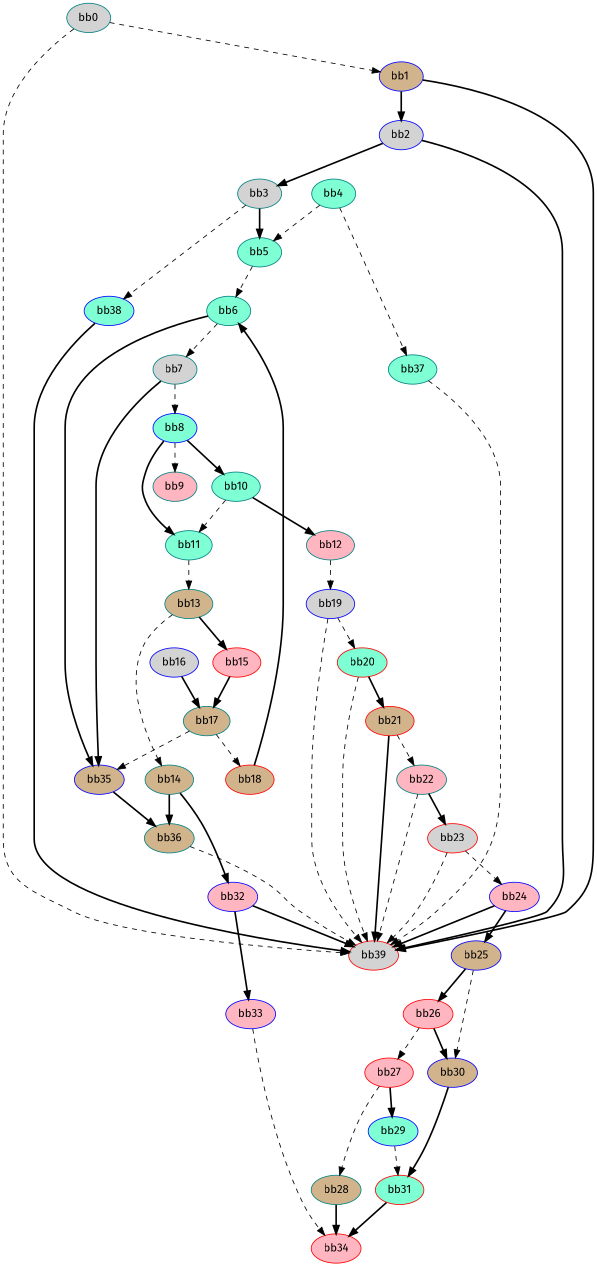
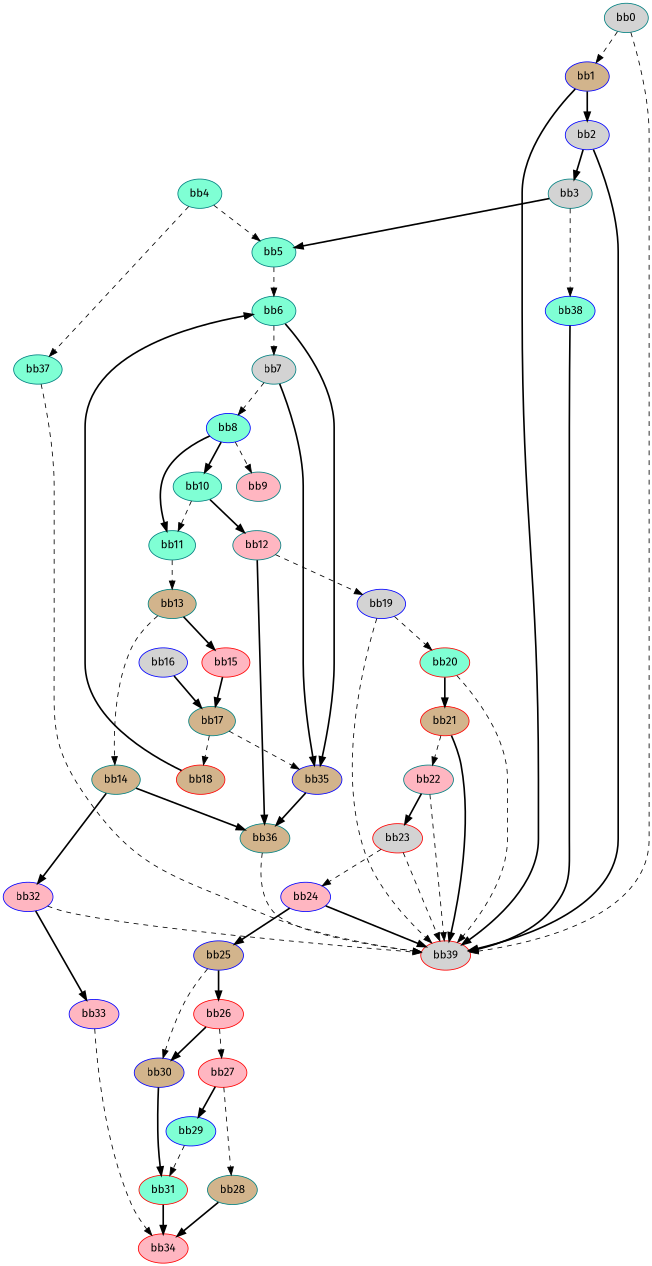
  digraph {
    fontname="Fira Sans"
    node [color=teal fillcolor=tan fontname="Fira Sans" style=filled]
    edge [fontname="Fira Sans" style=bold]
    n1 [fillcolor=lightgrey label="bb0\l"]
    n2 [color=blue label="bb1\l"]
    n3 [color=red fillcolor=lightgrey label="bb39\l"]
    n4 [color=blue fillcolor=lightgrey label="bb2\l"]
    n5 [fillcolor=lightgrey label="bb3\l"]
    n6 [color=blue fillcolor=aquamarine label="bb38\l"]
    n7 [fillcolor=aquamarine label="bb5\l"]
    n8 [fillcolor=aquamarine label="bb4\l"]
    n9 [fillcolor=aquamarine label="bb37\l"]
    n10 [fillcolor=aquamarine label="bb6\l"]
    n11 [fillcolor=lightgrey label="bb7\l"]
    n12 [color=blue label="bb35\l"]
    n13 [color=blue fillcolor=aquamarine label="bb8\l"]
    n14 [label="bb36\l"]
    n15 [fillcolor=lightpink label="bb9\l"]
    n16 [fillcolor=aquamarine label="bb10\l"]
    n17 [fillcolor=aquamarine label="bb11\l"]
    n18 [fillcolor=lightpink label="bb12\l"]
    n19 [label="bb13\l"]
    n20 [color=blue fillcolor=lightgrey label="bb19\l"]
    n21 [label="bb14\l"]
    n22 [color=red fillcolor=lightpink label="bb15\l"]
    n23 [color=blue fillcolor=lightgrey label="bb16\l"]
    n24 [label="bb17\l"]
    n25 [color=red fillcolor=aquamarine label="bb20\l"]
    n26 [color=blue fillcolor=lightpink label="bb32\l"]
    n27 [color=blue fillcolor=lightpink label="bb33\l"]
    n28 [color=red label="bb18\l"]
    n29 [color=red label="bb21\l"]
    n30 [fillcolor=lightpink label="bb22\l"]
    n31 [color=red fillcolor=lightgrey label="bb23\l"]
    n32 [color=blue fillcolor=lightpink label="bb24\l"]
    n33 [color=blue label="bb25\l"]
    n34 [color=red fillcolor=lightpink label="bb26\l"]
    n35 [color=blue label="bb30\l"]
    n36 [color=red fillcolor=lightpink label="bb27\l"]
    n37 [color=red fillcolor=aquamarine label="bb31\l"]
    n38 [label="bb28\l"]
    n39 [color=blue fillcolor=aquamarine label="bb29\l"]
    n40 [color=red fillcolor=lightpink label="bb34\l"]
    n1 -> n2 [style=dashed]
    n1 -> n3 [style=dashed]
    n2 -> n3
    n2 -> n4
    n4 -> n3
    n4 -> n5
    n5 -> n6 [style=dashed]
    n5 -> n7
    n6 -> n3
    n7 -> n10 [style=dashed]
    n8 -> n7 [style=dashed]
    n8 -> n9 [style=dashed]
    n9 -> n3 [style=dashed]
    n10 -> n11 [style=dashed]
    n10 -> n12
    n11 -> n12
    n11 -> n13 [style=dashed]
    n12 -> n14
    n13 -> n15 [style=dashed]
    n13 -> n16
    n13 -> n17
    n14 -> n3 [style=dashed]
    n16 -> n17 [style=dashed]
    n16 -> n18
    n17 -> n19 [style=dashed]
+   n18 -> n14
    n18 -> n20 [style=dashed]
    n19 -> n21 [style=dashed]
    n19 -> n22
    n20 -> n3 [style=dashed]
    n20 -> n25 [style=dashed]
    n21 -> n14
    n21 -> n26
    n22 -> n24
    n23 -> n24
    n24 -> n12 [style=dashed]
    n24 -> n28 [style=dashed]
    n25 -> n3 [style=dashed]
    n25 -> n29
-   n26 -> n3
+   n26 -> n3 [style=dashed]
    n26 -> n27
    n27 -> n40 [style=dashed]
    n28 -> n10
    n29 -> n3
    n29 -> n30 [style=dashed]
    n30 -> n3 [style=dashed]
    n30 -> n31
    n31 -> n3 [style=dashed]
    n31 -> n32 [style=dashed]
    n32 -> n3
    n32 -> n33
    n33 -> n34
    n33 -> n35 [style=dashed]
    n34 -> n35
    n34 -> n36 [style=dashed]
    n35 -> n37
    n36 -> n38 [style=dashed]
    n36 -> n39
    n37 -> n40
    n38 -> n40
    n39 -> n37 [style=dashed]
  }
